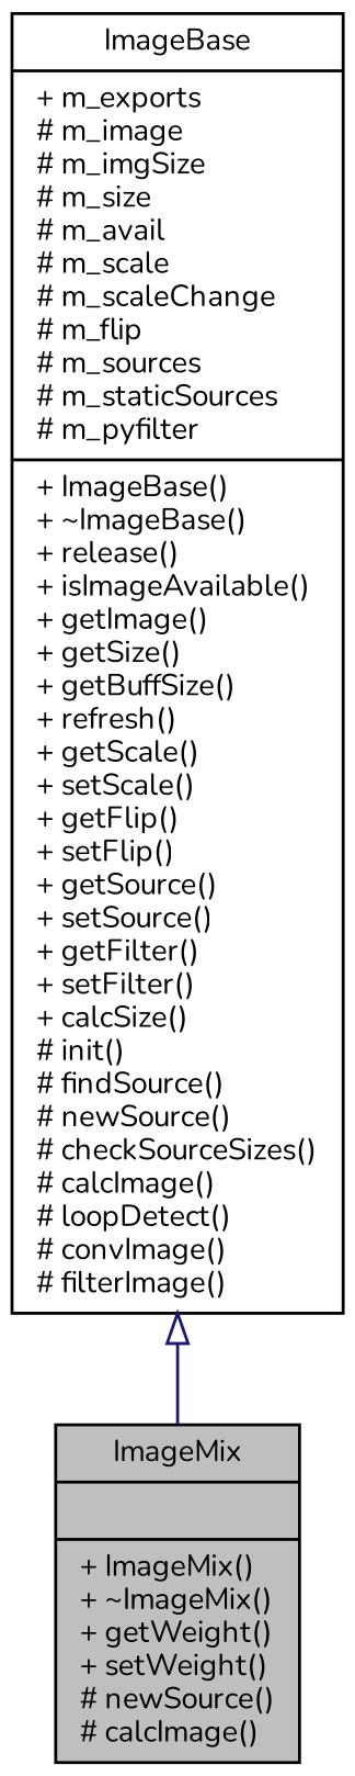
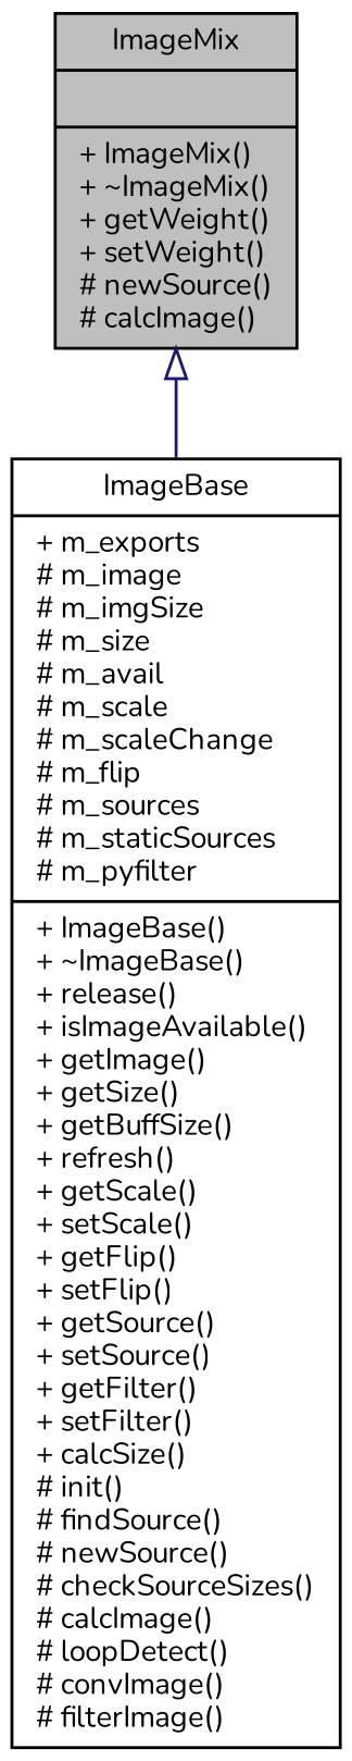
  digraph {
    fontname=Nunito
    node [color=black fontname=Nunito fontsize=10 shape=record style=filled]
    n1 [fillcolor=grey75 fontcolor=black height=0.2 label="{ImageMix\n||+ ImageMix()\l+ ~ImageMix()\l+ getWeight()\l+ setWeight()\l# newSource()\l# calcImage()\l}" width=0.4]
    n2 [fillcolor=white height=0.2 label="{ImageBase\n|+ m_exports\l# m_image\l# m_imgSize\l# m_size\l# m_avail\l# m_scale\l# m_scaleChange\l# m_flip\l# m_sources\l# m_staticSources\l# m_pyfilter\l|+ ImageBase()\l+ ~ImageBase()\l+ release()\l+ isImageAvailable()\l+ getImage()\l+ getSize()\l+ getBuffSize()\l+ refresh()\l+ getScale()\l+ setScale()\l+ getFlip()\l+ setFlip()\l+ getSource()\l+ setSource()\l+ getFilter()\l+ setFilter()\l+ calcSize()\l# init()\l# findSource()\l# newSource()\l# checkSourceSizes()\l# calcImage()\l# loopDetect()\l# convImage()\l# filterImage()\l}" width=0.4]
-   n2 -> n1 [arrowtail=empty color=midnightblue dir=back fontname=Nunito fontsize=10 labelfontname=Helvetica labelfontsize=10 style=solid]
+   n1 -> n2 [arrowtail=empty color=midnightblue dir=back fontname=Nunito fontsize=10 labelfontname=Helvetica labelfontsize=10 style=solid]
  }
